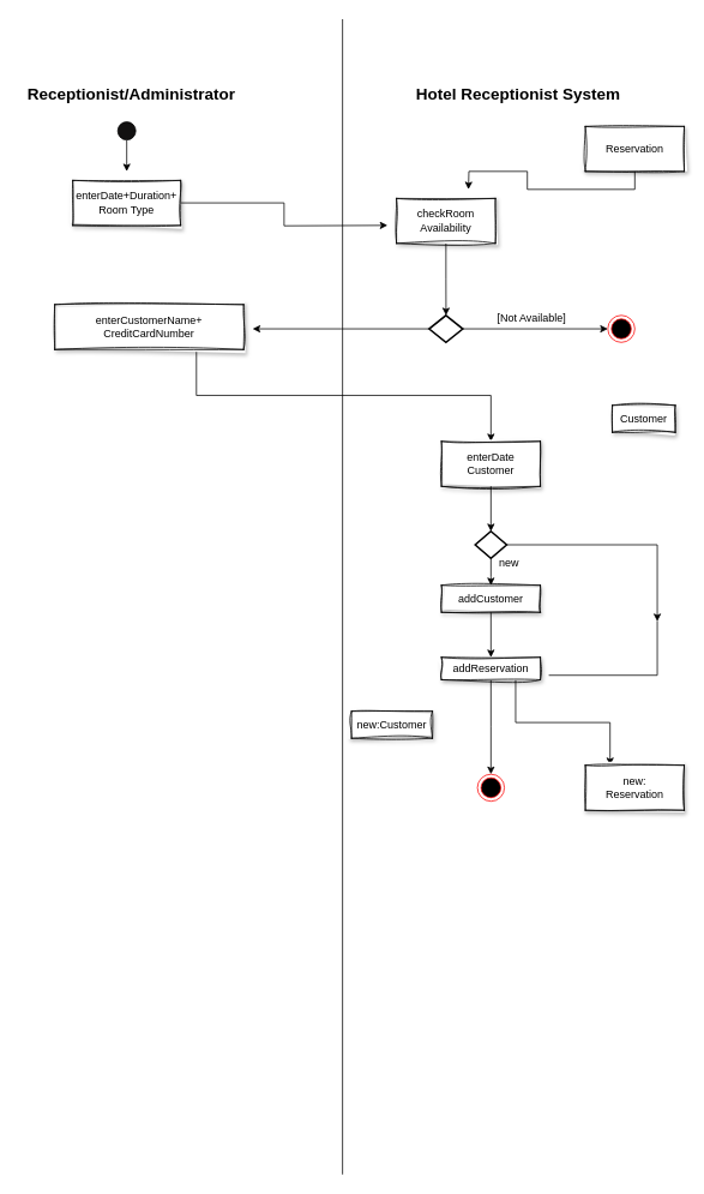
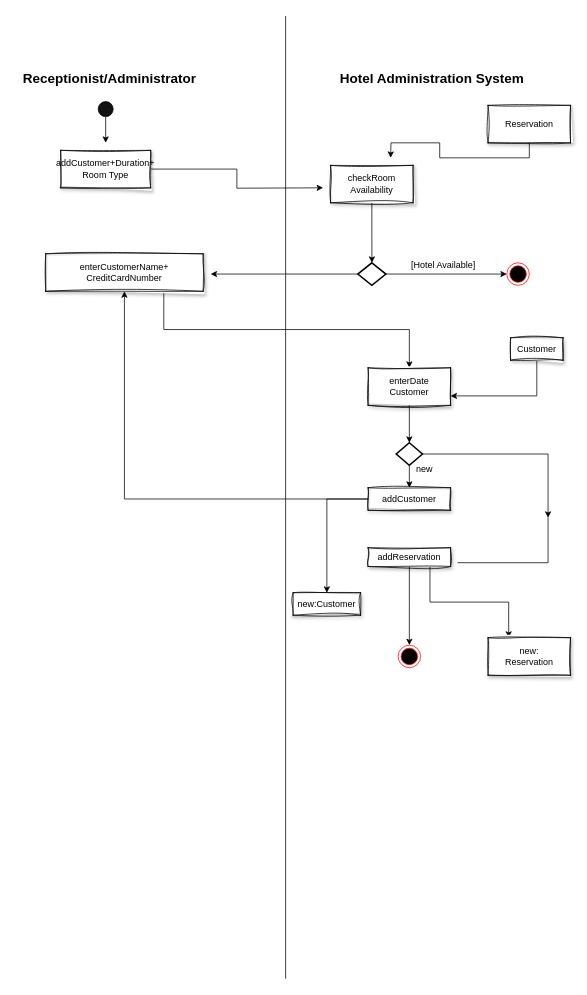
  <mxCell id="0" />
  <mxCell id="1" parent="0" />
  <mxCell id="2" value="" style="endArrow=none;html=1;rounded=0;" edge="1" parent="1"><mxGeometry width="50" height="50" relative="1" as="geometry"><mxPoint x="380" y="1304.8" as="sourcePoint" /><mxPoint x="380" y="20.8" as="targetPoint" /></mxGeometry></mxCell>
  <mxCell id="3" value="&lt;h2&gt;Receptionist/Administrator&lt;/h2&gt;" style="text;html=1;align=center;verticalAlign=middle;resizable=0;points=[];autosize=1;strokeColor=none;fillColor=none;" vertex="1" parent="1"><mxGeometry x="20" y="75" width="250" height="60" as="geometry" /></mxCell>
- <mxCell id="4" value="&lt;h2&gt;Hotel Receptionist System&lt;/h2&gt;" style="text;html=1;align=center;verticalAlign=middle;resizable=0;points=[];autosize=1;strokeColor=none;fillColor=none;" vertex="1" parent="1"><mxGeometry x="440" y="75" width="270" height="60" as="geometry" /></mxCell>
+ <mxCell id="4" value="&lt;h2&gt;Hotel Administration System&lt;/h2&gt;" style="text;html=1;align=center;verticalAlign=middle;resizable=0;points=[];autosize=1;strokeColor=none;fillColor=none;" vertex="1" parent="1"><mxGeometry x="440" y="75" width="270" height="60" as="geometry" /></mxCell>
  <mxCell id="5" style="edgeStyle=orthogonalEdgeStyle;rounded=0;orthogonalLoop=1;jettySize=auto;html=1;exitX=0.5;exitY=1;exitDx=0;exitDy=0;" edge="1" parent="1" source="6"><mxGeometry relative="1" as="geometry"><mxPoint x="140" y="190" as="targetPoint" /></mxGeometry></mxCell>
  <mxCell id="6" value="" style="ellipse;whiteSpace=wrap;html=1;aspect=fixed;fillColor=#121111;" vertex="1" parent="1"><mxGeometry x="130" y="135" width="20" height="20" as="geometry" /></mxCell>
  <mxCell id="7" style="edgeStyle=orthogonalEdgeStyle;rounded=0;orthogonalLoop=1;jettySize=auto;html=1;exitX=1;exitY=0.5;exitDx=0;exitDy=0;" edge="1" parent="1" source="8"><mxGeometry relative="1" as="geometry"><mxPoint x="430" y="250" as="targetPoint" /></mxGeometry></mxCell>
- <mxCell id="8" value="enterDate+Duration+&lt;br&gt;Room Type" style="html=1;whiteSpace=wrap;sketch=1;curveFitting=1;jiggle=2;shadow=1;" vertex="1" parent="1"><mxGeometry x="80" y="200" width="120" height="50" as="geometry" /></mxCell>
+ <mxCell id="8" value="addCustomer+Duration+&lt;br&gt;Room Type" style="html=1;whiteSpace=wrap;sketch=1;curveFitting=1;jiggle=2;shadow=1;" vertex="1" parent="1"><mxGeometry x="80" y="200" width="120" height="50" as="geometry" /></mxCell>
  <mxCell id="9" style="edgeStyle=orthogonalEdgeStyle;rounded=0;orthogonalLoop=1;jettySize=auto;html=1;exitX=0.5;exitY=1;exitDx=0;exitDy=0;" edge="1" parent="1" source="10"><mxGeometry relative="1" as="geometry"><mxPoint x="520" y="210" as="targetPoint" /></mxGeometry></mxCell>
  <mxCell id="10" value="Reservation" style="html=1;whiteSpace=wrap;rounded=0;glass=0;sketch=1;curveFitting=1;jiggle=2;shadow=1;" vertex="1" parent="1"><mxGeometry x="650" y="140" width="110" height="50" as="geometry" /></mxCell>
  <mxCell id="11" style="edgeStyle=orthogonalEdgeStyle;rounded=0;orthogonalLoop=1;jettySize=auto;html=1;exitX=0.5;exitY=1;exitDx=0;exitDy=0;" edge="1" parent="1" source="12" target="17"><mxGeometry relative="1" as="geometry"><mxPoint x="495" y="350" as="targetPoint" /></mxGeometry></mxCell>
  <mxCell id="12" value="checkRoom&lt;br&gt;Availability" style="html=1;whiteSpace=wrap;sketch=1;curveFitting=1;jiggle=2;shadow=1;" vertex="1" parent="1"><mxGeometry x="440" y="220" width="110" height="50" as="geometry" /></mxCell>
  <mxCell id="13" style="edgeStyle=orthogonalEdgeStyle;rounded=0;orthogonalLoop=1;jettySize=auto;html=1;exitX=0.75;exitY=1;exitDx=0;exitDy=0;" edge="1" parent="1" source="14" target="21"><mxGeometry relative="1" as="geometry" /></mxCell>
  <mxCell id="14" value="enterCustomerName+&lt;br&gt;CreditCardNumber" style="html=1;whiteSpace=wrap;sketch=1;curveFitting=1;jiggle=2;shadow=1;" vertex="1" parent="1"><mxGeometry x="60" y="338" width="210" height="50" as="geometry" /></mxCell>
  <mxCell id="15" style="edgeStyle=orthogonalEdgeStyle;rounded=0;orthogonalLoop=1;jettySize=auto;html=1;exitX=1;exitY=0.5;exitDx=0;exitDy=0;exitPerimeter=0;" edge="1" parent="1" source="17" target="18"><mxGeometry relative="1" as="geometry"><mxPoint x="690" y="365" as="targetPoint" /></mxGeometry></mxCell>
  <mxCell id="16" style="edgeStyle=orthogonalEdgeStyle;rounded=0;orthogonalLoop=1;jettySize=auto;html=1;" edge="1" parent="1" source="17"><mxGeometry relative="1" as="geometry"><mxPoint x="280" y="365" as="targetPoint" /></mxGeometry></mxCell>
  <mxCell id="17" value="" style="strokeWidth=2;html=1;shape=mxgraph.flowchart.decision;whiteSpace=wrap;" vertex="1" parent="1"><mxGeometry x="476.25" y="350" width="37.5" height="30" as="geometry" /></mxCell>
  <mxCell id="18" value="" style="ellipse;html=1;shape=endState;fillColor=#000000;strokeColor=#ff0000;" vertex="1" parent="1"><mxGeometry x="675" y="350" width="30" height="30" as="geometry" /></mxCell>
- <mxCell id="19" value="&amp;nbsp; &amp;nbsp; &amp;nbsp; &amp;nbsp; &amp;nbsp; &amp;nbsp; &amp;nbsp; &amp;nbsp; &amp;nbsp; [Not Available]" style="text;html=1;align=center;verticalAlign=middle;resizable=0;points=[];autosize=1;strokeColor=none;fillColor=none;" vertex="1" parent="1"><mxGeometry x="480" y="338" width="160" height="30" as="geometry" /></mxCell>
+ <mxCell id="19" value="&amp;nbsp; &amp;nbsp; &amp;nbsp; &amp;nbsp; &amp;nbsp; &amp;nbsp; &amp;nbsp; &amp;nbsp; &amp;nbsp; [Hotel Available]" style="text;html=1;align=center;verticalAlign=middle;resizable=0;points=[];autosize=1;strokeColor=none;fillColor=none;" vertex="1" parent="1"><mxGeometry x="480" y="338" width="160" height="30" as="geometry" /></mxCell>
  <mxCell id="20" style="edgeStyle=orthogonalEdgeStyle;rounded=0;orthogonalLoop=1;jettySize=auto;html=1;exitX=0.5;exitY=1;exitDx=0;exitDy=0;" edge="1" parent="1" source="21" target="26"><mxGeometry relative="1" as="geometry"><mxPoint x="545" y="570" as="targetPoint" /></mxGeometry></mxCell>
  <mxCell id="21" value="enterDate Customer" style="html=1;whiteSpace=wrap;sketch=1;curveFitting=1;jiggle=2;shadow=1;" vertex="1" parent="1"><mxGeometry x="490" y="490" width="110" height="50" as="geometry" /></mxCell>
+ <mxCell id="22" style="edgeStyle=orthogonalEdgeStyle;rounded=0;orthogonalLoop=1;jettySize=auto;html=1;exitX=0.5;exitY=1;exitDx=0;exitDy=0;entryX=1;entryY=0.75;entryDx=0;entryDy=0;" edge="1" parent="1" source="23" target="21"><mxGeometry relative="1" as="geometry" /></mxCell>
  <mxCell id="23" value="Customer" style="html=1;whiteSpace=wrap;sketch=1;curveFitting=1;jiggle=2;shadow=1;" vertex="1" parent="1"><mxGeometry x="680" y="450" width="70" height="30" as="geometry" /></mxCell>
  <mxCell id="24" style="edgeStyle=orthogonalEdgeStyle;rounded=0;orthogonalLoop=1;jettySize=auto;html=1;" edge="1" parent="1" source="26"><mxGeometry relative="1" as="geometry"><mxPoint x="545" y="650" as="targetPoint" /></mxGeometry></mxCell>
  <mxCell id="25" style="edgeStyle=orthogonalEdgeStyle;rounded=0;orthogonalLoop=1;jettySize=auto;html=1;entryX=1;entryY=0;entryDx=0;entryDy=0;" edge="1" parent="1" source="26" target="36"><mxGeometry relative="1" as="geometry" /></mxCell>
  <mxCell id="26" value="" style="strokeWidth=2;html=1;shape=mxgraph.flowchart.decision;whiteSpace=wrap;" vertex="1" parent="1"><mxGeometry x="527.5" y="590" width="35" height="30" as="geometry" /></mxCell>
  <mxCell id="27" value="new" style="text;html=1;align=center;verticalAlign=middle;resizable=0;points=[];autosize=1;strokeColor=none;fillColor=none;" vertex="1" parent="1"><mxGeometry x="540" y="610" width="50" height="30" as="geometry" /></mxCell>
- <mxCell id="28" style="edgeStyle=orthogonalEdgeStyle;rounded=0;orthogonalLoop=1;jettySize=auto;html=1;" edge="1" parent="1" source="30" target="33"><mxGeometry relative="1" as="geometry"><mxPoint x="545" y="750" as="targetPoint" /></mxGeometry></mxCell>
+ <mxCell id="28" style="edgeStyle=orthogonalEdgeStyle;rounded=0;orthogonalLoop=1;jettySize=auto;html=1;" edge="1" parent="1" source="30" target="14"><mxGeometry relative="1" as="geometry"><mxPoint x="545" y="750" as="targetPoint" /></mxGeometry></mxCell>
+ <mxCell id="29" style="edgeStyle=orthogonalEdgeStyle;rounded=0;orthogonalLoop=1;jettySize=auto;html=1;entryX=0.5;entryY=0;entryDx=0;entryDy=0;" edge="1" parent="1" source="30" target="37"><mxGeometry relative="1" as="geometry" /></mxCell>
  <mxCell id="30" value="addCustomer" style="html=1;whiteSpace=wrap;sketch=1;curveFitting=1;jiggle=2;shadow=1;" vertex="1" parent="1"><mxGeometry x="490" y="650" width="110" height="30" as="geometry" /></mxCell>
  <mxCell id="31" style="edgeStyle=orthogonalEdgeStyle;rounded=0;orthogonalLoop=1;jettySize=auto;html=1;exitX=0.75;exitY=1;exitDx=0;exitDy=0;entryX=0.25;entryY=0;entryDx=0;entryDy=0;" edge="1" parent="1" source="33" target="35"><mxGeometry relative="1" as="geometry" /></mxCell>
  <mxCell id="32" style="edgeStyle=orthogonalEdgeStyle;rounded=0;orthogonalLoop=1;jettySize=auto;html=1;" edge="1" parent="1" source="33"><mxGeometry relative="1" as="geometry"><mxPoint x="545" y="860" as="targetPoint" /></mxGeometry></mxCell>
  <mxCell id="33" value="addReservation" style="html=1;whiteSpace=wrap;sketch=1;curveFitting=1;jiggle=2;shadow=1;" vertex="1" parent="1"><mxGeometry x="490" y="730" width="110" height="25" as="geometry" /></mxCell>
  <mxCell id="34" value="" style="ellipse;html=1;shape=endState;fillColor=#000000;strokeColor=#ff0000;" vertex="1" parent="1"><mxGeometry x="530" y="860" width="30" height="30" as="geometry" /></mxCell>
  <mxCell id="35" value="new:&lt;br&gt;Reservation" style="html=1;whiteSpace=wrap;sketch=1;curveFitting=1;jiggle=2;shadow=1;" vertex="1" parent="1"><mxGeometry x="650" y="850" width="110" height="50" as="geometry" /></mxCell>
  <mxCell id="36" value="" style="shape=partialRectangle;whiteSpace=wrap;html=1;top=0;left=0;fillColor=none;" vertex="1" parent="1"><mxGeometry x="610" y="690" width="120" height="60" as="geometry" /></mxCell>
  <mxCell id="37" value="new:Customer" style="html=1;whiteSpace=wrap;sketch=1;curveFitting=1;jiggle=2;shadow=1;" vertex="1" parent="1"><mxGeometry x="390" y="790" width="90" height="30" as="geometry" /></mxCell>
